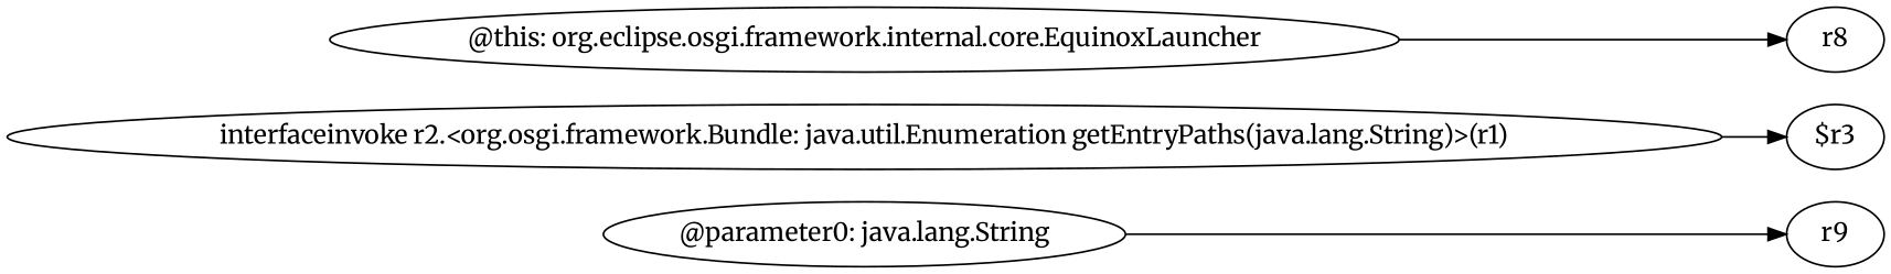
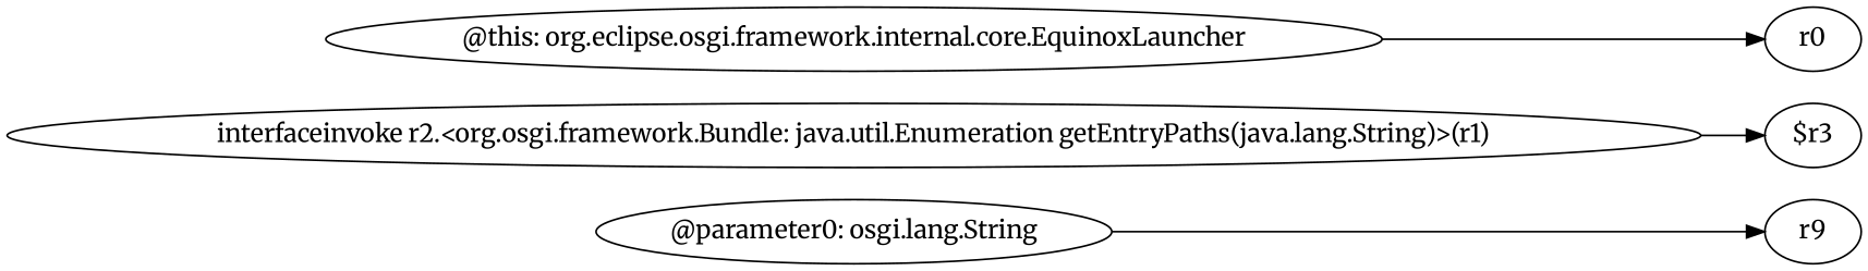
  digraph {
    fontname=Merriweather
    rankdir=LR
    node [fontname=Merriweather]
    edge [fontname=Merriweather]
-   n1 [label="@parameter0: java.lang.String"]
+   n1 [label="@parameter0: osgi.lang.String"]
    n2 [label=r9]
    n3 [label="interfaceinvoke r2.<org.osgi.framework.Bundle: java.util.Enumeration getEntryPaths(java.lang.String)>(r1)"]
    n4 [label="$r3"]
    n5 [label="@this: org.eclipse.osgi.framework.internal.core.EquinoxLauncher"]
-   n6 [label=r8]
+   n6 [label=r0]
    n1 -> n2
    n3 -> n4
    n5 -> n6
  }
